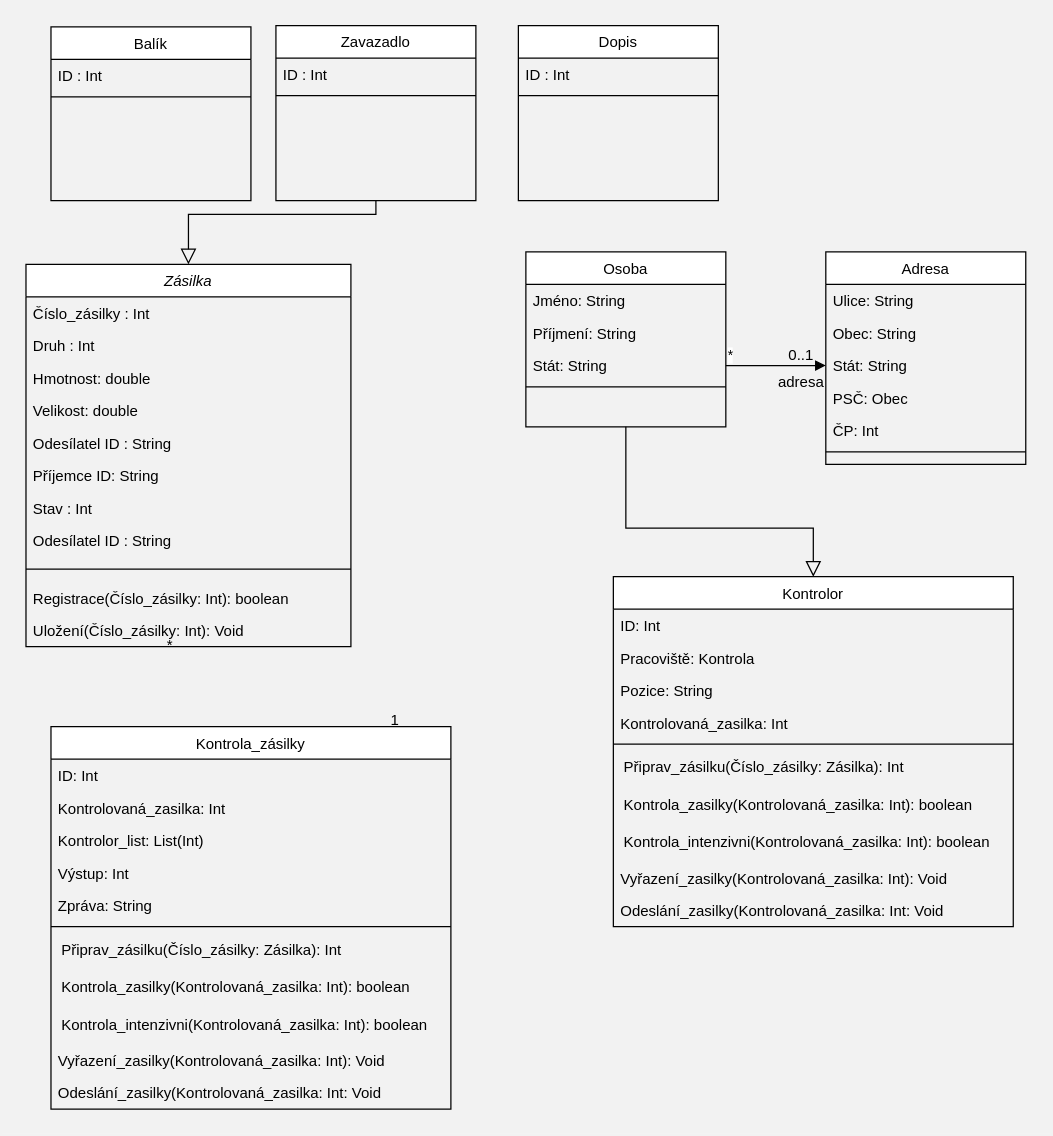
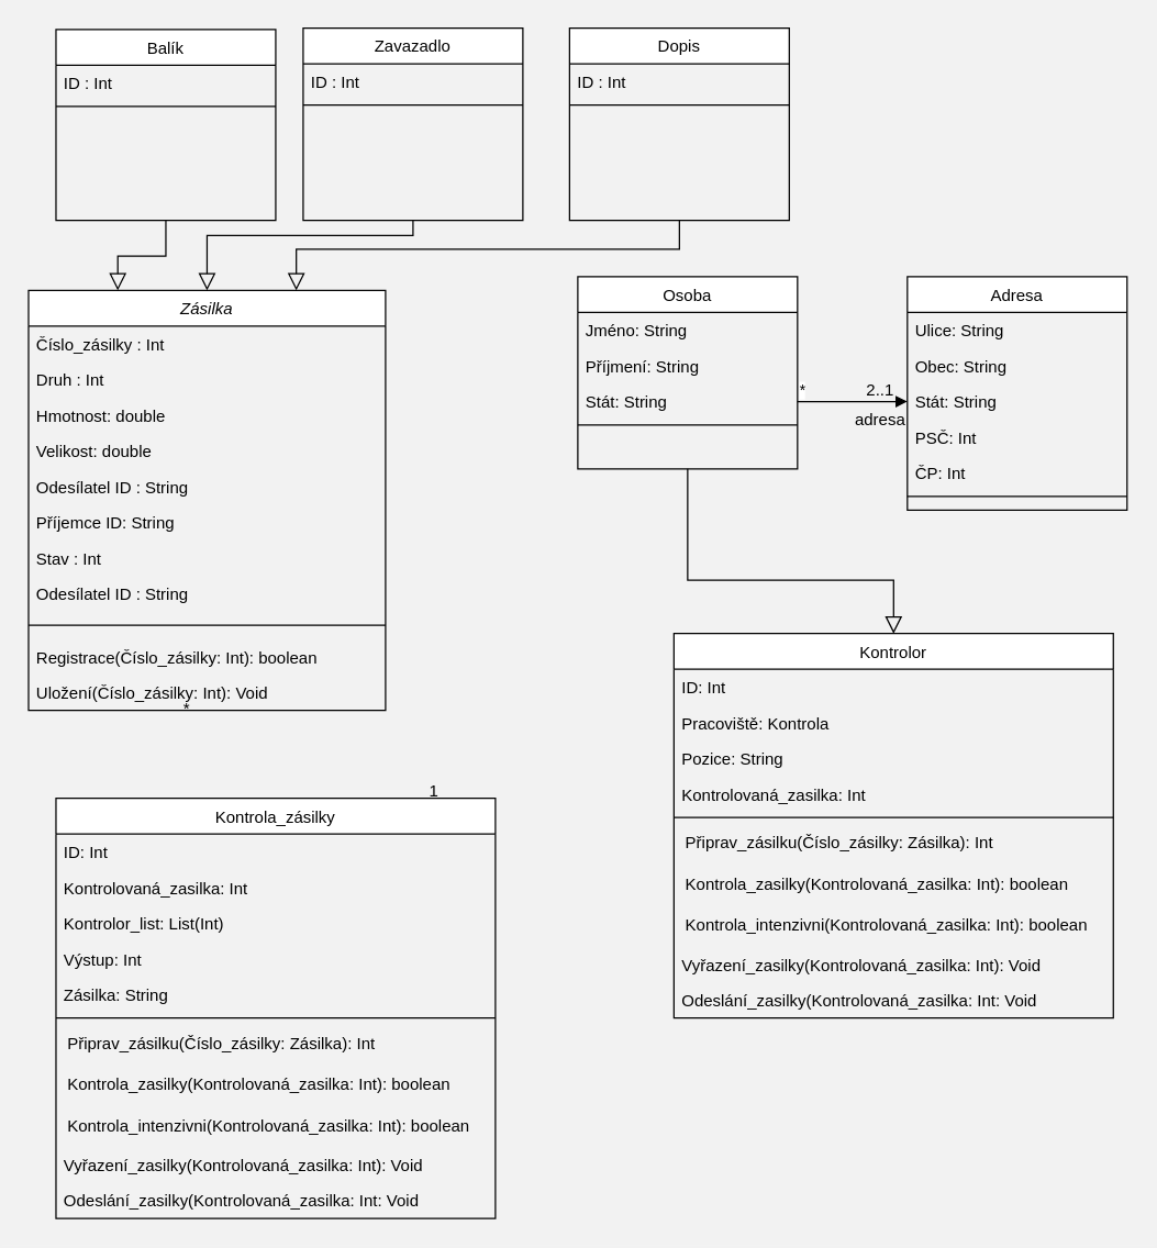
  <mxCell id="0" />
  <mxCell id="1" parent="0" />
  <mxCell id="2" value="Zásilka" style="swimlane;fontStyle=2;align=center;verticalAlign=top;childLayout=stackLayout;horizontal=1;startSize=26;horizontalStack=0;resizeParent=1;resizeLast=0;collapsible=1;marginBottom=0;rounded=0;shadow=0;strokeWidth=1;" parent="1" vertex="1"><mxGeometry x="20" y="211" width="260" height="306" as="geometry"><mxRectangle x="230" y="140" width="160" height="26" as="alternateBounds" /></mxGeometry></mxCell>
  <mxCell id="3" value="Číslo_zásilky : Int" style="text;align=left;verticalAlign=top;spacingLeft=4;spacingRight=4;overflow=hidden;rotatable=0;points=[[0,0.5],[1,0.5]];portConstraint=eastwest;" parent="2" vertex="1"><mxGeometry y="26" width="260" height="26" as="geometry" /></mxCell>
  <mxCell id="4" value="Druh : Int" style="text;align=left;verticalAlign=top;spacingLeft=4;spacingRight=4;overflow=hidden;rotatable=0;points=[[0,0.5],[1,0.5]];portConstraint=eastwest;rounded=0;shadow=0;html=0;" parent="2" vertex="1"><mxGeometry y="52" width="260" height="26" as="geometry" /></mxCell>
  <mxCell id="5" value="Hmotnost: double" style="text;align=left;verticalAlign=top;spacingLeft=4;spacingRight=4;overflow=hidden;rotatable=0;points=[[0,0.5],[1,0.5]];portConstraint=eastwest;rounded=0;shadow=0;html=0;" parent="2" vertex="1"><mxGeometry y="78" width="260" height="26" as="geometry" /></mxCell>
  <mxCell id="6" value="Velikost: double" style="text;align=left;verticalAlign=top;spacingLeft=4;spacingRight=4;overflow=hidden;rotatable=0;points=[[0,0.5],[1,0.5]];portConstraint=eastwest;rounded=0;shadow=0;html=0;" parent="2" vertex="1"><mxGeometry y="104" width="260" height="26" as="geometry" /></mxCell>
  <mxCell id="7" value="Odesílatel ID : String" style="text;align=left;verticalAlign=top;spacingLeft=4;spacingRight=4;overflow=hidden;rotatable=0;points=[[0,0.5],[1,0.5]];portConstraint=eastwest;rounded=0;shadow=0;html=0;" parent="2" vertex="1"><mxGeometry y="130" width="260" height="26" as="geometry" /></mxCell>
  <mxCell id="8" value="Příjemce ID: String " style="text;align=left;verticalAlign=top;spacingLeft=4;spacingRight=4;overflow=hidden;rotatable=0;points=[[0,0.5],[1,0.5]];portConstraint=eastwest;" parent="2" vertex="1"><mxGeometry y="156" width="260" height="26" as="geometry" /></mxCell>
  <mxCell id="9" value="Stav : Int" style="text;align=left;verticalAlign=top;spacingLeft=4;spacingRight=4;overflow=hidden;rotatable=0;points=[[0,0.5],[1,0.5]];portConstraint=eastwest;rounded=0;shadow=0;html=0;" vertex="1" parent="2"><mxGeometry y="182" width="260" height="26" as="geometry" /></mxCell>
  <mxCell id="10" value="Odesílatel ID : String" style="text;align=left;verticalAlign=top;spacingLeft=4;spacingRight=4;overflow=hidden;rotatable=0;points=[[0,0.5],[1,0.5]];portConstraint=eastwest;rounded=0;shadow=0;html=0;" vertex="1" parent="2"><mxGeometry y="208" width="260" height="26" as="geometry" /></mxCell>
  <mxCell id="11" value="" style="line;html=1;strokeWidth=1;align=left;verticalAlign=middle;spacingTop=-1;spacingLeft=3;spacingRight=3;rotatable=0;labelPosition=right;points=[];portConstraint=eastwest;" parent="2" vertex="1"><mxGeometry y="234" width="260" height="20" as="geometry" /></mxCell>
  <mxCell id="12" value="Registrace(Číslo_zásilky: Int): boolean" style="text;align=left;verticalAlign=top;spacingLeft=4;spacingRight=4;overflow=hidden;rotatable=0;points=[[0,0.5],[1,0.5]];portConstraint=eastwest;" parent="2" vertex="1"><mxGeometry y="254" width="260" height="26" as="geometry" /></mxCell>
  <mxCell id="13" value="Uložení(Číslo_zásilky: Int): Void" style="text;align=left;verticalAlign=top;spacingLeft=4;spacingRight=4;overflow=hidden;rotatable=0;points=[[0,0.5],[1,0.5]];portConstraint=eastwest;" parent="2" vertex="1"><mxGeometry y="280" width="260" height="26" as="geometry" /></mxCell>
  <mxCell id="14" value="Balík" style="swimlane;fontStyle=0;align=center;verticalAlign=top;childLayout=stackLayout;horizontal=1;startSize=26;horizontalStack=0;resizeParent=1;resizeLast=0;collapsible=1;marginBottom=0;rounded=0;shadow=0;strokeWidth=1;" parent="1" vertex="1"><mxGeometry x="40" y="21" width="160" height="139" as="geometry"><mxRectangle x="130" y="380" width="160" height="26" as="alternateBounds" /></mxGeometry></mxCell>
  <mxCell id="15" value="ID : Int" style="text;align=left;verticalAlign=top;spacingLeft=4;spacingRight=4;overflow=hidden;rotatable=0;points=[[0,0.5],[1,0.5]];portConstraint=eastwest;" parent="14" vertex="1"><mxGeometry y="26" width="160" height="26" as="geometry" /></mxCell>
  <mxCell id="16" value="" style="line;html=1;strokeWidth=1;align=left;verticalAlign=middle;spacingTop=-1;spacingLeft=3;spacingRight=3;rotatable=0;labelPosition=right;points=[];portConstraint=eastwest;" parent="14" vertex="1"><mxGeometry y="52" width="160" height="8" as="geometry" /></mxCell>
+ <mxCell id="17" value="" style="endArrow=block;endSize=10;endFill=0;shadow=0;strokeWidth=1;rounded=0;edgeStyle=elbowEdgeStyle;elbow=vertical;entryX=0.25;entryY=0;entryDx=0;entryDy=0;" parent="1" source="14" target="2" edge="1"><mxGeometry width="160" relative="1" as="geometry"><mxPoint x="200" y="194" as="sourcePoint" /><mxPoint x="170" y="261" as="targetPoint" /></mxGeometry></mxCell>
  <mxCell id="18" value="Zavazadlo" style="swimlane;fontStyle=0;align=center;verticalAlign=top;childLayout=stackLayout;horizontal=1;startSize=26;horizontalStack=0;resizeParent=1;resizeLast=0;collapsible=1;marginBottom=0;rounded=0;shadow=0;strokeWidth=1;" parent="1" vertex="1"><mxGeometry x="220" y="20" width="160" height="140" as="geometry"><mxRectangle x="340" y="380" width="170" height="26" as="alternateBounds" /></mxGeometry></mxCell>
  <mxCell id="19" value="ID : Int" style="text;align=left;verticalAlign=top;spacingLeft=4;spacingRight=4;overflow=hidden;rotatable=0;points=[[0,0.5],[1,0.5]];portConstraint=eastwest;" parent="18" vertex="1"><mxGeometry y="26" width="160" height="26" as="geometry" /></mxCell>
  <mxCell id="20" value="" style="line;html=1;strokeWidth=1;align=left;verticalAlign=middle;spacingTop=-1;spacingLeft=3;spacingRight=3;rotatable=0;labelPosition=right;points=[];portConstraint=eastwest;" parent="18" vertex="1"><mxGeometry y="52" width="160" height="8" as="geometry" /></mxCell>
  <mxCell id="21" value="" style="endArrow=block;endSize=10;endFill=0;shadow=0;strokeWidth=1;rounded=0;edgeStyle=elbowEdgeStyle;elbow=vertical;entryX=0.5;entryY=0;entryDx=0;entryDy=0;" parent="1" source="18" target="2" edge="1"><mxGeometry width="160" relative="1" as="geometry"><mxPoint x="210" y="364" as="sourcePoint" /><mxPoint x="310" y="262" as="targetPoint" /><Array as="points"><mxPoint x="190" y="171" /></Array></mxGeometry></mxCell>
  <mxCell id="22" value="Adresa" style="swimlane;fontStyle=0;align=center;verticalAlign=top;childLayout=stackLayout;horizontal=1;startSize=26;horizontalStack=0;resizeParent=1;resizeLast=0;collapsible=1;marginBottom=0;rounded=0;shadow=0;strokeWidth=1;" parent="1" vertex="1"><mxGeometry x="660" y="201" width="160" height="170" as="geometry"><mxRectangle x="550" y="140" width="160" height="26" as="alternateBounds" /></mxGeometry></mxCell>
  <mxCell id="23" value="Ulice: String" style="text;align=left;verticalAlign=top;spacingLeft=4;spacingRight=4;overflow=hidden;rotatable=0;points=[[0,0.5],[1,0.5]];portConstraint=eastwest;" parent="22" vertex="1"><mxGeometry y="26" width="160" height="26" as="geometry" /></mxCell>
  <mxCell id="24" value="Obec: String" style="text;align=left;verticalAlign=top;spacingLeft=4;spacingRight=4;overflow=hidden;rotatable=0;points=[[0,0.5],[1,0.5]];portConstraint=eastwest;rounded=0;shadow=0;html=0;" parent="22" vertex="1"><mxGeometry y="52" width="160" height="26" as="geometry" /></mxCell>
  <mxCell id="25" value="Stát: String" style="text;align=left;verticalAlign=top;spacingLeft=4;spacingRight=4;overflow=hidden;rotatable=0;points=[[0,0.5],[1,0.5]];portConstraint=eastwest;rounded=0;shadow=0;html=0;" parent="22" vertex="1"><mxGeometry y="78" width="160" height="26" as="geometry" /></mxCell>
- <mxCell id="26" value="PSČ: Obec" style="text;align=left;verticalAlign=top;spacingLeft=4;spacingRight=4;overflow=hidden;rotatable=0;points=[[0,0.5],[1,0.5]];portConstraint=eastwest;rounded=0;shadow=0;html=0;" parent="22" vertex="1"><mxGeometry y="104" width="160" height="26" as="geometry" /></mxCell>
+ <mxCell id="26" value="PSČ: Int" style="text;align=left;verticalAlign=top;spacingLeft=4;spacingRight=4;overflow=hidden;rotatable=0;points=[[0,0.5],[1,0.5]];portConstraint=eastwest;rounded=0;shadow=0;html=0;" parent="22" vertex="1"><mxGeometry y="104" width="160" height="26" as="geometry" /></mxCell>
  <mxCell id="27" value="ČP: Int" style="text;align=left;verticalAlign=top;spacingLeft=4;spacingRight=4;overflow=hidden;rotatable=0;points=[[0,0.5],[1,0.5]];portConstraint=eastwest;rounded=0;shadow=0;html=0;" parent="22" vertex="1"><mxGeometry y="130" width="160" height="26" as="geometry" /></mxCell>
  <mxCell id="28" value="" style="line;html=1;strokeWidth=1;align=left;verticalAlign=middle;spacingTop=-1;spacingLeft=3;spacingRight=3;rotatable=0;labelPosition=right;points=[];portConstraint=eastwest;" parent="22" vertex="1"><mxGeometry y="156" width="160" height="8" as="geometry" /></mxCell>
  <mxCell id="29" value="Dopis" style="swimlane;fontStyle=0;align=center;verticalAlign=top;childLayout=stackLayout;horizontal=1;startSize=26;horizontalStack=0;resizeParent=1;resizeLast=0;collapsible=1;marginBottom=0;rounded=0;shadow=0;strokeWidth=1;" parent="1" vertex="1"><mxGeometry x="414" y="20" width="160" height="140" as="geometry"><mxRectangle x="340" y="380" width="170" height="26" as="alternateBounds" /></mxGeometry></mxCell>
  <mxCell id="30" value="ID : Int" style="text;align=left;verticalAlign=top;spacingLeft=4;spacingRight=4;overflow=hidden;rotatable=0;points=[[0,0.5],[1,0.5]];portConstraint=eastwest;" parent="29" vertex="1"><mxGeometry y="26" width="160" height="26" as="geometry" /></mxCell>
  <mxCell id="31" value="" style="line;html=1;strokeWidth=1;align=left;verticalAlign=middle;spacingTop=-1;spacingLeft=3;spacingRight=3;rotatable=0;labelPosition=right;points=[];portConstraint=eastwest;" parent="29" vertex="1"><mxGeometry y="52" width="160" height="8" as="geometry" /></mxCell>
+ <mxCell id="32" value="" style="endArrow=block;endSize=10;endFill=0;shadow=0;strokeWidth=1;rounded=0;edgeStyle=elbowEdgeStyle;elbow=vertical;exitX=0.5;exitY=1;exitDx=0;exitDy=0;entryX=0.75;entryY=0;entryDx=0;entryDy=0;" parent="1" source="29" target="2" edge="1"><mxGeometry width="160" relative="1" as="geometry"><mxPoint x="310" y="361" as="sourcePoint" /><mxPoint x="350" y="291" as="targetPoint" /><Array as="points"><mxPoint x="410" y="181" /></Array></mxGeometry></mxCell>
  <mxCell id="33" value="Osoba" style="swimlane;fontStyle=0;align=center;verticalAlign=top;childLayout=stackLayout;horizontal=1;startSize=26;horizontalStack=0;resizeParent=1;resizeLast=0;collapsible=1;marginBottom=0;rounded=0;shadow=0;strokeWidth=1;fillStyle=auto;swimlaneLine=1;glass=0;" parent="1" vertex="1"><mxGeometry x="420" y="201" width="160" height="140" as="geometry"><mxRectangle x="550" y="140" width="160" height="26" as="alternateBounds" /></mxGeometry></mxCell>
  <mxCell id="34" value="Jméno: String" style="text;align=left;verticalAlign=top;spacingLeft=4;spacingRight=4;overflow=hidden;rotatable=0;points=[[0,0.5],[1,0.5]];portConstraint=eastwest;" parent="33" vertex="1"><mxGeometry y="26" width="160" height="26" as="geometry" /></mxCell>
  <mxCell id="35" value="Příjmení: String" style="text;align=left;verticalAlign=top;spacingLeft=4;spacingRight=4;overflow=hidden;rotatable=0;points=[[0,0.5],[1,0.5]];portConstraint=eastwest;rounded=0;shadow=0;html=0;" parent="33" vertex="1"><mxGeometry y="52" width="160" height="26" as="geometry" /></mxCell>
  <mxCell id="36" value="Stát: String" style="text;align=left;verticalAlign=top;spacingLeft=4;spacingRight=4;overflow=hidden;rotatable=0;points=[[0,0.5],[1,0.5]];portConstraint=eastwest;rounded=0;shadow=0;html=0;" parent="33" vertex="1"><mxGeometry y="78" width="160" height="26" as="geometry" /></mxCell>
  <mxCell id="37" value="" style="line;html=1;strokeWidth=1;align=left;verticalAlign=middle;spacingTop=-1;spacingLeft=3;spacingRight=3;rotatable=0;labelPosition=right;points=[];portConstraint=eastwest;" parent="33" vertex="1"><mxGeometry y="104" width="160" height="8" as="geometry" /></mxCell>
  <mxCell id="38" value="" style="endArrow=block;endFill=1;html=1;edgeStyle=orthogonalEdgeStyle;align=left;verticalAlign=top;rounded=0;exitX=1;exitY=0.5;exitDx=0;exitDy=0;entryX=0;entryY=0.5;entryDx=0;entryDy=0;" parent="1" source="36" target="25" edge="1"><mxGeometry x="-1" relative="1" as="geometry"><mxPoint x="270" y="351" as="sourcePoint" /><mxPoint x="430" y="351" as="targetPoint" /><mxPoint as="offset" /></mxGeometry></mxCell>
  <mxCell id="39" value="*&lt;br&gt;" style="edgeLabel;resizable=0;html=1;align=left;verticalAlign=bottom;" parent="38" connectable="0" vertex="1"><mxGeometry x="-1" relative="1" as="geometry" /></mxCell>
- <mxCell id="40" value="0..1" style="text;html=1;align=center;verticalAlign=middle;resizable=0;points=[];autosize=1;strokeColor=none;fillColor=none;" parent="1" vertex="1"><mxGeometry x="620" y="269" width="40" height="30" as="geometry" /></mxCell>
+ <mxCell id="40" value="2..1" style="text;html=1;align=center;verticalAlign=middle;resizable=0;points=[];autosize=1;strokeColor=none;fillColor=none;" parent="1" vertex="1"><mxGeometry x="620" y="269" width="40" height="30" as="geometry" /></mxCell>
  <mxCell id="41" value="adresa" style="text;html=1;align=center;verticalAlign=middle;resizable=0;points=[];autosize=1;strokeColor=none;fillColor=none;" parent="1" vertex="1"><mxGeometry x="610" y="291" width="60" height="30" as="geometry" /></mxCell>
  <mxCell id="42" value="Kontrolor" style="swimlane;fontStyle=0;align=center;verticalAlign=top;childLayout=stackLayout;horizontal=1;startSize=26;horizontalStack=0;resizeParent=1;resizeLast=0;collapsible=1;marginBottom=0;rounded=0;shadow=0;strokeWidth=1;fillStyle=auto;swimlaneLine=1;glass=0;" parent="1" vertex="1"><mxGeometry x="490" y="461" width="320" height="280" as="geometry"><mxRectangle x="550" y="140" width="160" height="26" as="alternateBounds" /></mxGeometry></mxCell>
  <mxCell id="43" value="ID: Int" style="text;align=left;verticalAlign=top;spacingLeft=4;spacingRight=4;overflow=hidden;rotatable=0;points=[[0,0.5],[1,0.5]];portConstraint=eastwest;" parent="42" vertex="1"><mxGeometry y="26" width="320" height="26" as="geometry" /></mxCell>
  <mxCell id="44" value="Pracoviště: Kontrola" style="text;align=left;verticalAlign=top;spacingLeft=4;spacingRight=4;overflow=hidden;rotatable=0;points=[[0,0.5],[1,0.5]];portConstraint=eastwest;rounded=0;shadow=0;html=0;" parent="42" vertex="1"><mxGeometry y="52" width="320" height="26" as="geometry" /></mxCell>
  <mxCell id="45" value="Pozice: String" style="text;align=left;verticalAlign=top;spacingLeft=4;spacingRight=4;overflow=hidden;rotatable=0;points=[[0,0.5],[1,0.5]];portConstraint=eastwest;rounded=0;shadow=0;html=0;" parent="42" vertex="1"><mxGeometry y="78" width="320" height="26" as="geometry" /></mxCell>
  <mxCell id="46" value="Kontrolovaná_zasilka: Int" style="text;align=left;verticalAlign=top;spacingLeft=4;spacingRight=4;overflow=hidden;rotatable=0;points=[[0,0.5],[1,0.5]];portConstraint=eastwest;rounded=0;shadow=0;html=0;" parent="42" vertex="1"><mxGeometry y="104" width="320" height="26" as="geometry" /></mxCell>
  <mxCell id="47" value="" style="line;html=1;strokeWidth=1;align=left;verticalAlign=middle;spacingTop=-1;spacingLeft=3;spacingRight=3;rotatable=0;labelPosition=right;points=[];portConstraint=eastwest;" parent="42" vertex="1"><mxGeometry y="130" width="320" height="8" as="geometry" /></mxCell>
  <mxCell id="48" value="&amp;nbsp; Připrav_zásilku(Číslo_zásilky: Zásilka): Int" style="text;html=1;align=left;verticalAlign=middle;resizable=0;points=[];autosize=1;strokeColor=none;fillColor=none;" parent="42" vertex="1"><mxGeometry y="138" width="320" height="30" as="geometry" /></mxCell>
  <mxCell id="49" value="&amp;nbsp; Kontrola_zasilky(Kontrolovaná_zasilka: Int): boolean" style="text;html=1;align=left;verticalAlign=middle;resizable=0;points=[];autosize=1;strokeColor=none;fillColor=none;" parent="42" vertex="1"><mxGeometry y="168" width="320" height="30" as="geometry" /></mxCell>
  <mxCell id="50" value="&amp;nbsp; Kontrola_intenzivni(Kontrolovaná_zasilka: Int): boolean" style="text;html=1;align=left;verticalAlign=middle;resizable=0;points=[];autosize=1;strokeColor=none;fillColor=none;" parent="42" vertex="1"><mxGeometry y="198" width="320" height="30" as="geometry" /></mxCell>
  <mxCell id="51" value="Vyřazení_zasilky(Kontrolovaná_zasilka: Int): Void" style="text;align=left;verticalAlign=top;spacingLeft=4;spacingRight=4;overflow=hidden;rotatable=0;points=[[0,0.5],[1,0.5]];portConstraint=eastwest;rounded=0;shadow=0;html=0;" parent="42" vertex="1"><mxGeometry y="228" width="320" height="26" as="geometry" /></mxCell>
  <mxCell id="52" value="Odeslání_zasilky(Kontrolovaná_zasilka: Int: Void" style="text;align=left;verticalAlign=top;spacingLeft=4;spacingRight=4;overflow=hidden;rotatable=0;points=[[0,0.5],[1,0.5]];portConstraint=eastwest;rounded=0;shadow=0;html=0;" parent="42" vertex="1"><mxGeometry y="254" width="320" height="26" as="geometry" /></mxCell>
  <mxCell id="53" value="" style="endArrow=block;endSize=10;endFill=0;shadow=0;strokeWidth=1;rounded=0;edgeStyle=elbowEdgeStyle;elbow=vertical;exitX=0.5;exitY=1;exitDx=0;exitDy=0;entryX=0.5;entryY=0;entryDx=0;entryDy=0;" parent="1" source="33" target="42" edge="1"><mxGeometry width="160" relative="1" as="geometry"><mxPoint x="629" y="401" as="sourcePoint" /><mxPoint x="350" y="452" as="targetPoint" /><Array as="points"><mxPoint x="545" y="422" /></Array></mxGeometry></mxCell>
  <mxCell id="54" value="*" style="text;html=1;align=center;verticalAlign=middle;resizable=0;points=[];autosize=1;strokeColor=none;fillColor=none;" vertex="1" parent="1"><mxGeometry x="120" y="501" width="30" height="30" as="geometry" /></mxCell>
  <mxCell id="55" value="1" style="text;html=1;align=center;verticalAlign=middle;resizable=0;points=[];autosize=1;strokeColor=none;fillColor=none;" vertex="1" parent="1"><mxGeometry x="300" y="561" width="30" height="30" as="geometry" /></mxCell>
  <mxCell id="56" value="Kontrola_zásilky" style="swimlane;fontStyle=0;align=center;verticalAlign=top;childLayout=stackLayout;horizontal=1;startSize=26;horizontalStack=0;resizeParent=1;resizeLast=0;collapsible=1;marginBottom=0;rounded=0;shadow=0;strokeWidth=1;fillStyle=auto;swimlaneLine=1;glass=0;" vertex="1" parent="1"><mxGeometry x="40" y="581" width="320" height="306" as="geometry"><mxRectangle x="550" y="140" width="160" height="26" as="alternateBounds" /></mxGeometry></mxCell>
  <mxCell id="57" value="ID: Int" style="text;align=left;verticalAlign=top;spacingLeft=4;spacingRight=4;overflow=hidden;rotatable=0;points=[[0,0.5],[1,0.5]];portConstraint=eastwest;" vertex="1" parent="56"><mxGeometry y="26" width="320" height="26" as="geometry" /></mxCell>
  <mxCell id="58" value="Kontrolovaná_zasilka: Int" style="text;align=left;verticalAlign=top;spacingLeft=4;spacingRight=4;overflow=hidden;rotatable=0;points=[[0,0.5],[1,0.5]];portConstraint=eastwest;rounded=0;shadow=0;html=0;" vertex="1" parent="56"><mxGeometry y="52" width="320" height="26" as="geometry" /></mxCell>
  <mxCell id="59" value="Kontrolor_list: List(Int)" style="text;align=left;verticalAlign=top;spacingLeft=4;spacingRight=4;overflow=hidden;rotatable=0;points=[[0,0.5],[1,0.5]];portConstraint=eastwest;rounded=0;shadow=0;html=0;" vertex="1" parent="56"><mxGeometry y="78" width="320" height="26" as="geometry" /></mxCell>
  <mxCell id="60" value="Výstup: Int" style="text;align=left;verticalAlign=top;spacingLeft=4;spacingRight=4;overflow=hidden;rotatable=0;points=[[0,0.5],[1,0.5]];portConstraint=eastwest;rounded=0;shadow=0;html=0;" vertex="1" parent="56"><mxGeometry y="104" width="320" height="26" as="geometry" /></mxCell>
- <mxCell id="61" value="Zpráva: String" style="text;align=left;verticalAlign=top;spacingLeft=4;spacingRight=4;overflow=hidden;rotatable=0;points=[[0,0.5],[1,0.5]];portConstraint=eastwest;rounded=0;shadow=0;html=0;" vertex="1" parent="56"><mxGeometry y="130" width="320" height="26" as="geometry" /></mxCell>
+ <mxCell id="61" value="Zásilka: String" style="text;align=left;verticalAlign=top;spacingLeft=4;spacingRight=4;overflow=hidden;rotatable=0;points=[[0,0.5],[1,0.5]];portConstraint=eastwest;rounded=0;shadow=0;html=0;" vertex="1" parent="56"><mxGeometry y="130" width="320" height="26" as="geometry" /></mxCell>
  <mxCell id="62" value="" style="line;html=1;strokeWidth=1;align=left;verticalAlign=middle;spacingTop=-1;spacingLeft=3;spacingRight=3;rotatable=0;labelPosition=right;points=[];portConstraint=eastwest;" vertex="1" parent="56"><mxGeometry y="156" width="320" height="8" as="geometry" /></mxCell>
  <mxCell id="63" value="&amp;nbsp; Připrav_zásilku(Číslo_zásilky: Zásilka): Int" style="text;html=1;align=left;verticalAlign=middle;resizable=0;points=[];autosize=1;strokeColor=none;fillColor=none;" vertex="1" parent="56"><mxGeometry y="164" width="320" height="30" as="geometry" /></mxCell>
  <mxCell id="64" value="&amp;nbsp; Kontrola_zasilky(Kontrolovaná_zasilka: Int): boolean" style="text;html=1;align=left;verticalAlign=middle;resizable=0;points=[];autosize=1;strokeColor=none;fillColor=none;" vertex="1" parent="56"><mxGeometry y="194" width="320" height="30" as="geometry" /></mxCell>
  <mxCell id="65" value="&amp;nbsp; Kontrola_intenzivni(Kontrolovaná_zasilka: Int): boolean" style="text;html=1;align=left;verticalAlign=middle;resizable=0;points=[];autosize=1;strokeColor=none;fillColor=none;" vertex="1" parent="56"><mxGeometry y="224" width="320" height="30" as="geometry" /></mxCell>
  <mxCell id="66" value="Vyřazení_zasilky(Kontrolovaná_zasilka: Int): Void" style="text;align=left;verticalAlign=top;spacingLeft=4;spacingRight=4;overflow=hidden;rotatable=0;points=[[0,0.5],[1,0.5]];portConstraint=eastwest;rounded=0;shadow=0;html=0;" vertex="1" parent="56"><mxGeometry y="254" width="320" height="26" as="geometry" /></mxCell>
  <mxCell id="67" value="Odeslání_zasilky(Kontrolovaná_zasilka: Int: Void" style="text;align=left;verticalAlign=top;spacingLeft=4;spacingRight=4;overflow=hidden;rotatable=0;points=[[0,0.5],[1,0.5]];portConstraint=eastwest;rounded=0;shadow=0;html=0;" vertex="1" parent="56"><mxGeometry y="280" width="320" height="26" as="geometry" /></mxCell>
